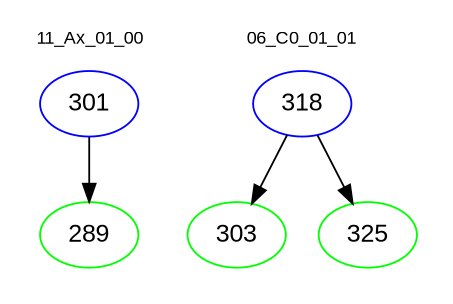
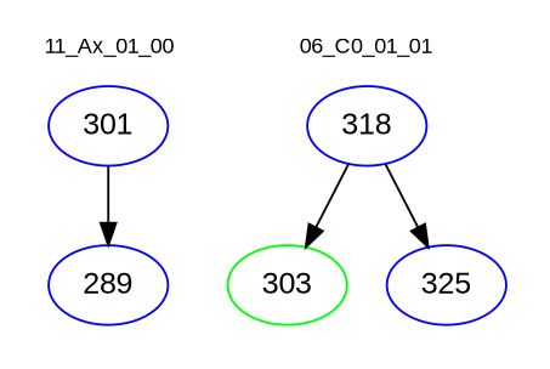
  digraph {
    fontname="Liberation Sans"
    node [color=blue fontname="Liberation Sans"]
    edge [color=black fontname="Liberation Sans"]
    n1 [label=301]
-   n2 [color=green label=289]
+   n2 [label=289]
    n3 [label=318]
    n4 [color=green label=303]
-   n5 [color=green label=325]
+   n5 [label=325]
    subgraph cluster_1 {
      color=white
      fontsize=10
      label="11_Ax_01_00"
      n1
      n2
    }
    subgraph cluster_2 {
      color=white
      fontsize=10
      label="06_C0_01_01"
      n3
      n4
      n5
    }
    n1 -> n2
    n3 -> n4
    n3 -> n5
  }
